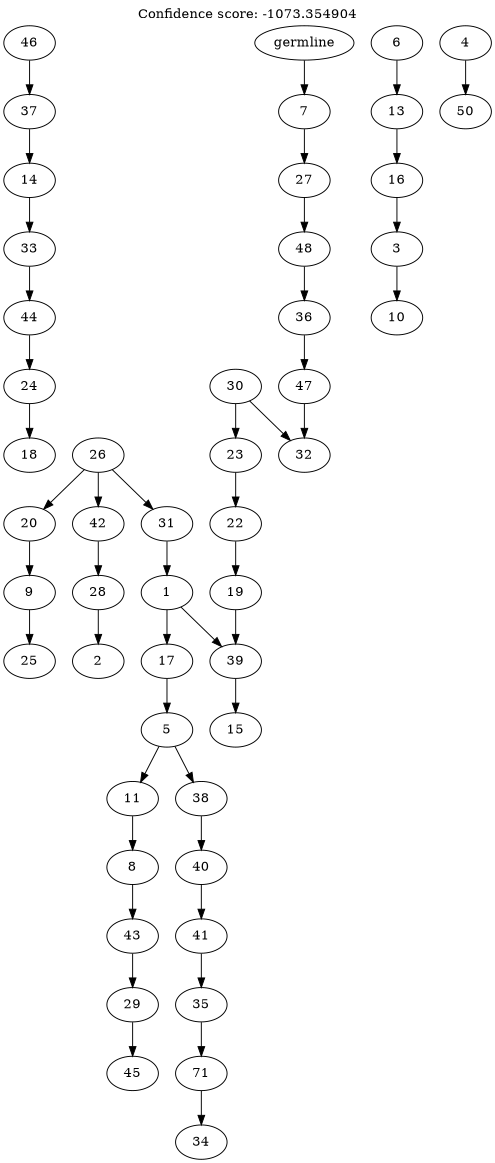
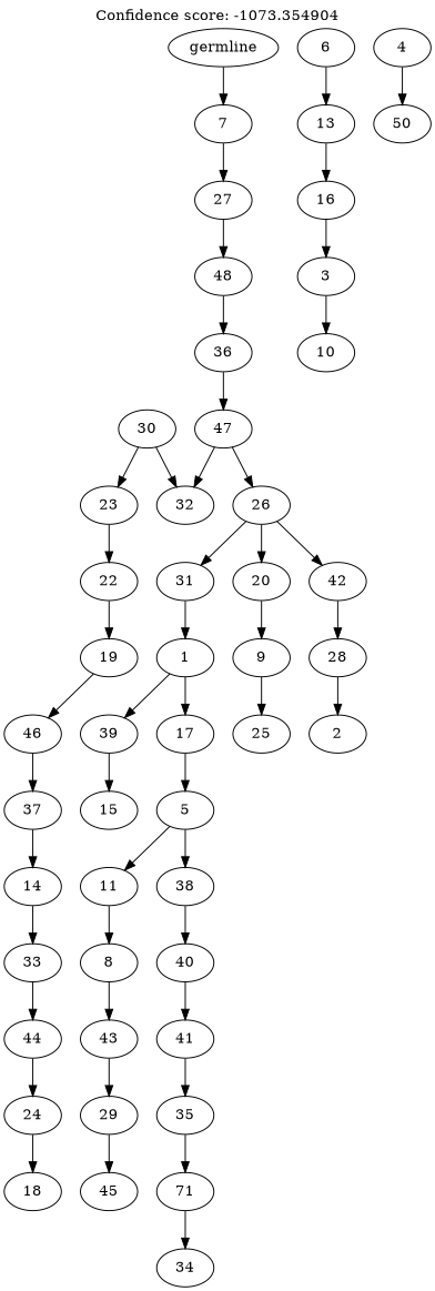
  digraph {
    label="Confidence score: -1073.354904"
    labelloc=t
    n1 [label=24]
    n2 [label=18]
    n3 [label=44]
    n4 [label=33]
    n5 [label=14]
    n6 [label=37]
    n7 [label=46]
    n8 [label=19]
    n9 [label=22]
    n10 [label=23]
    n11 [label=30]
    n12 [label=32]
    n13 [label=39]
    n14 [label=15]
    n15 [label=29]
    n16 [label=45]
    n17 [label=43]
    n18 [label=8]
    n19 [label=11]
    n20 [label=71]
    n21 [label=34]
    n22 [label=35]
    n23 [label=41]
    n24 [label=40]
    n25 [label=38]
    n26 [label=5]
    n27 [label=17]
    n28 [label=1]
    n29 [label=31]
    n30 [label=3]
    n31 [label=10]
    n32 [label=16]
    n33 [label=13]
    n34 [label=6]
    n35 [label=25]
    n36 [label=9]
    n37 [label=20]
    n38 [label=4]
    n39 [label=50]
    n40 [label=2]
    n41 [label=28]
    n42 [label=42]
    n43 [label=26]
    n44 [label=47]
    n45 [label=36]
    n46 [label=48]
    n47 [label=27]
    n48 [label=7]
    n49 [label=germline]
    n1 -> n2
    n3 -> n1
    n4 -> n3
    n5 -> n4
    n6 -> n5
    n7 -> n6
-   n8 -> n13
+   n8 -> n7
    n9 -> n8
    n10 -> n9
    n11 -> n10
    n11 -> n12
    n13 -> n14
    n15 -> n16
    n17 -> n15
    n18 -> n17
    n19 -> n18
    n20 -> n21
    n22 -> n20
    n23 -> n22
    n24 -> n23
    n25 -> n24
    n26 -> n19
    n26 -> n25
    n27 -> n26
    n28 -> n13
    n28 -> n27
    n29 -> n28
    n30 -> n31
    n32 -> n30
    n33 -> n32
    n34 -> n33
    n36 -> n35
    n37 -> n36
    n38 -> n39
    n41 -> n40
    n42 -> n41
    n43 -> n29
    n43 -> n37
    n43 -> n42
    n44 -> n12
+   n44 -> n43
    n45 -> n44
    n46 -> n45
    n47 -> n46
    n48 -> n47
    n49 -> n48
  }
